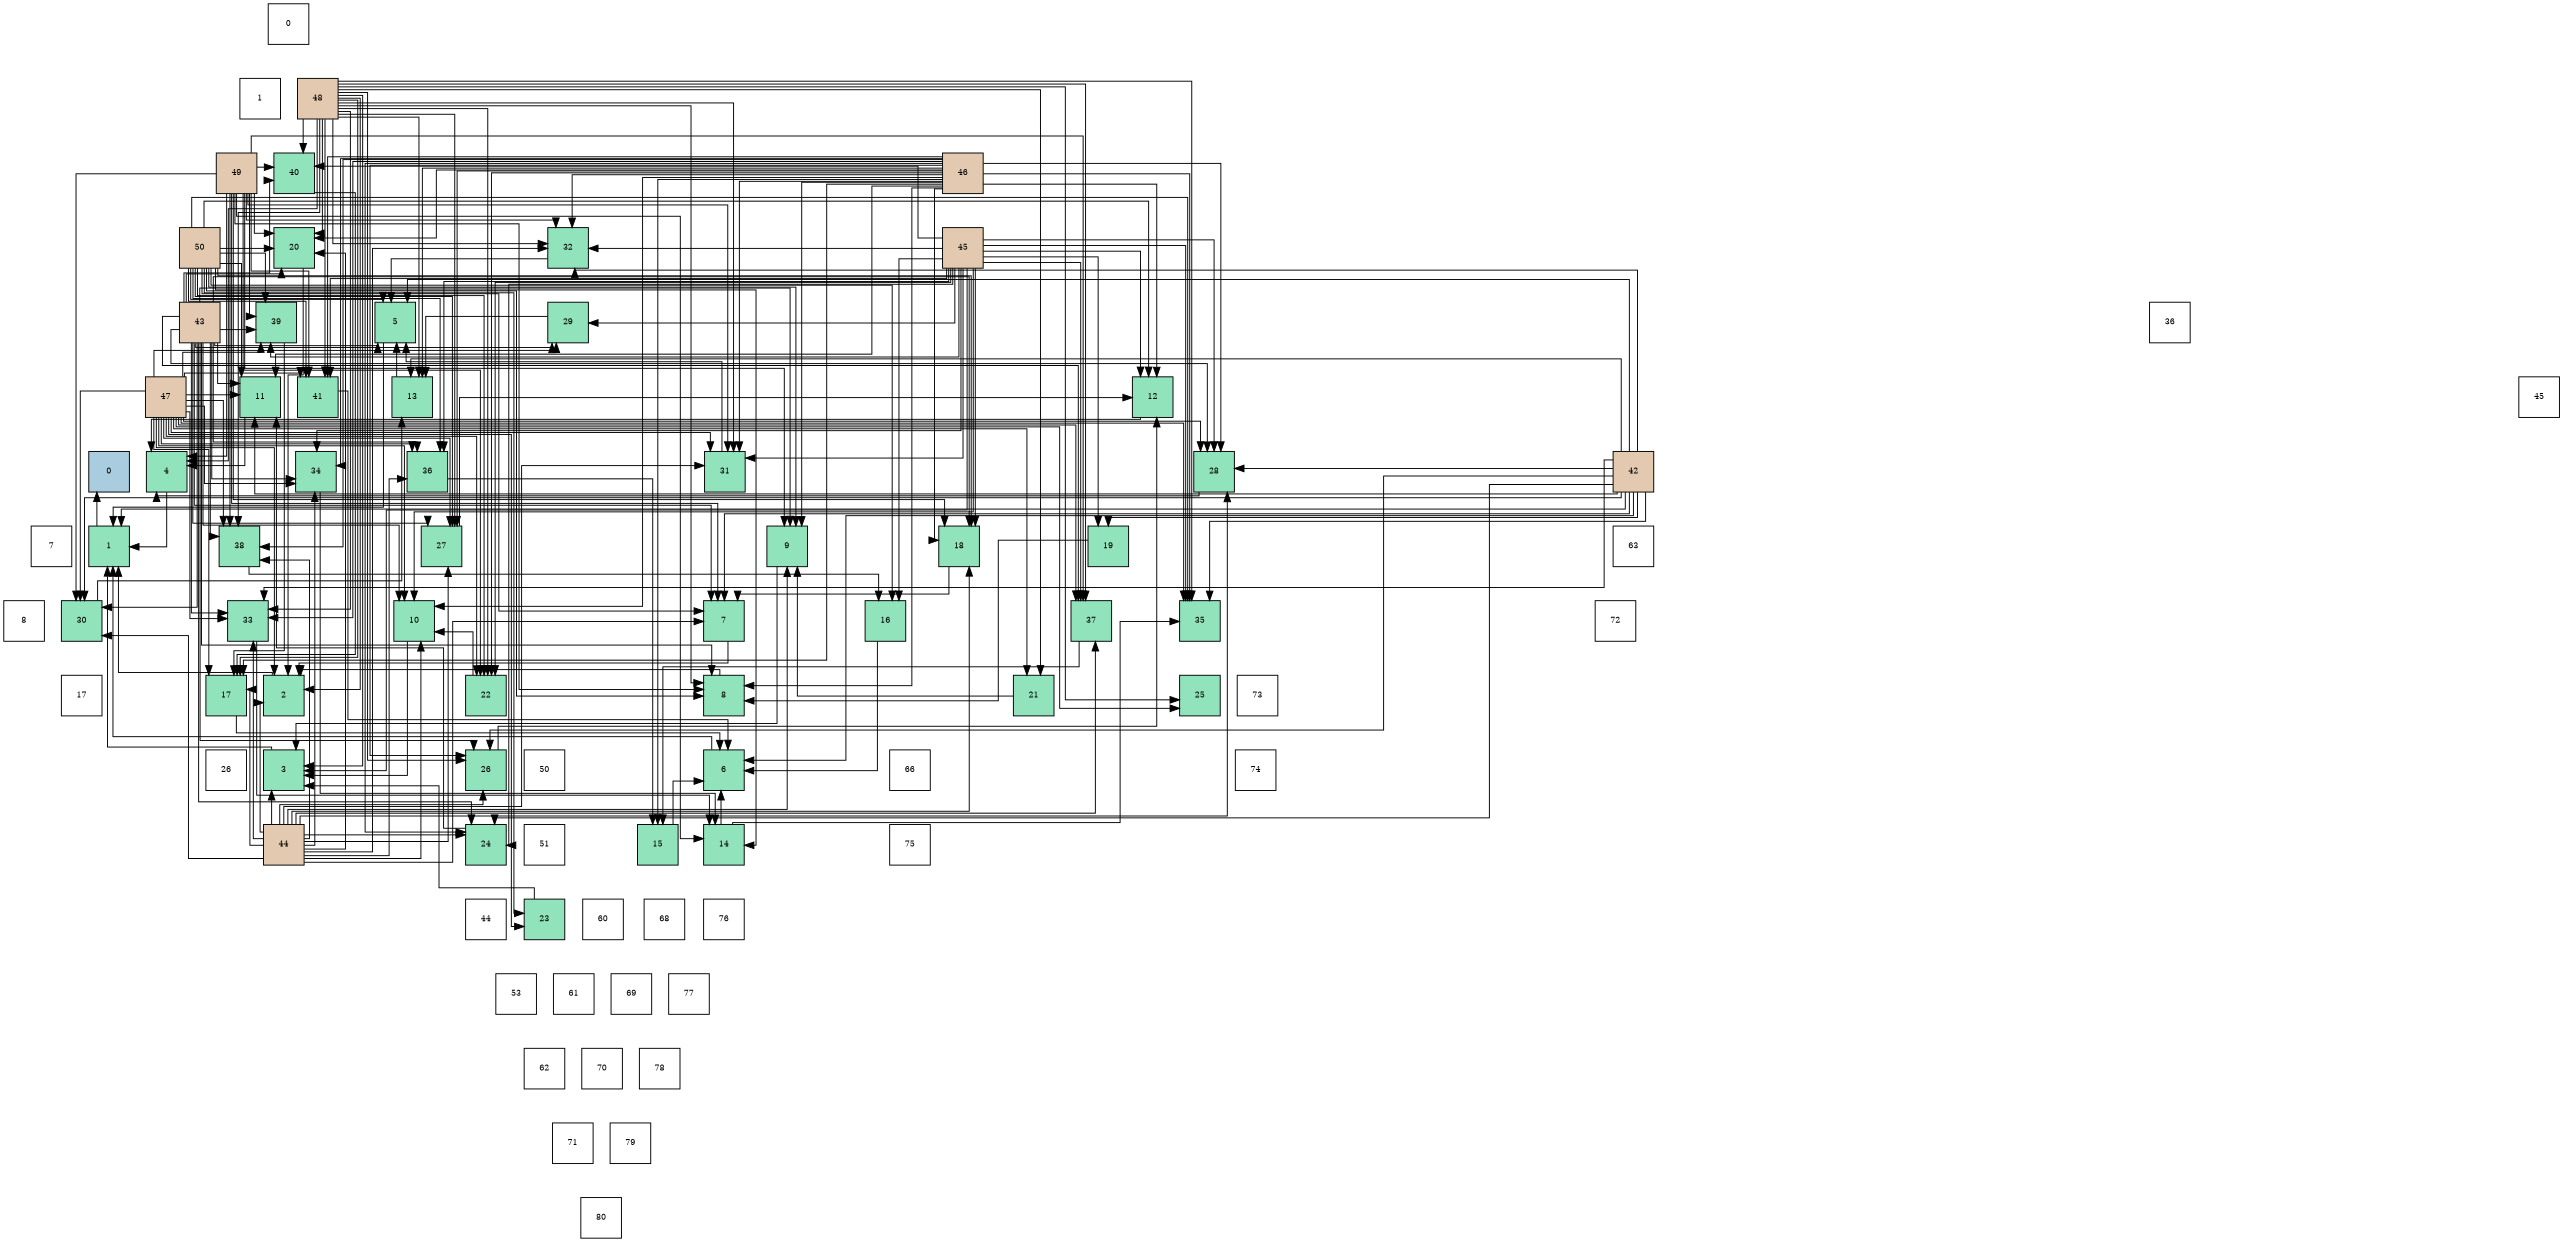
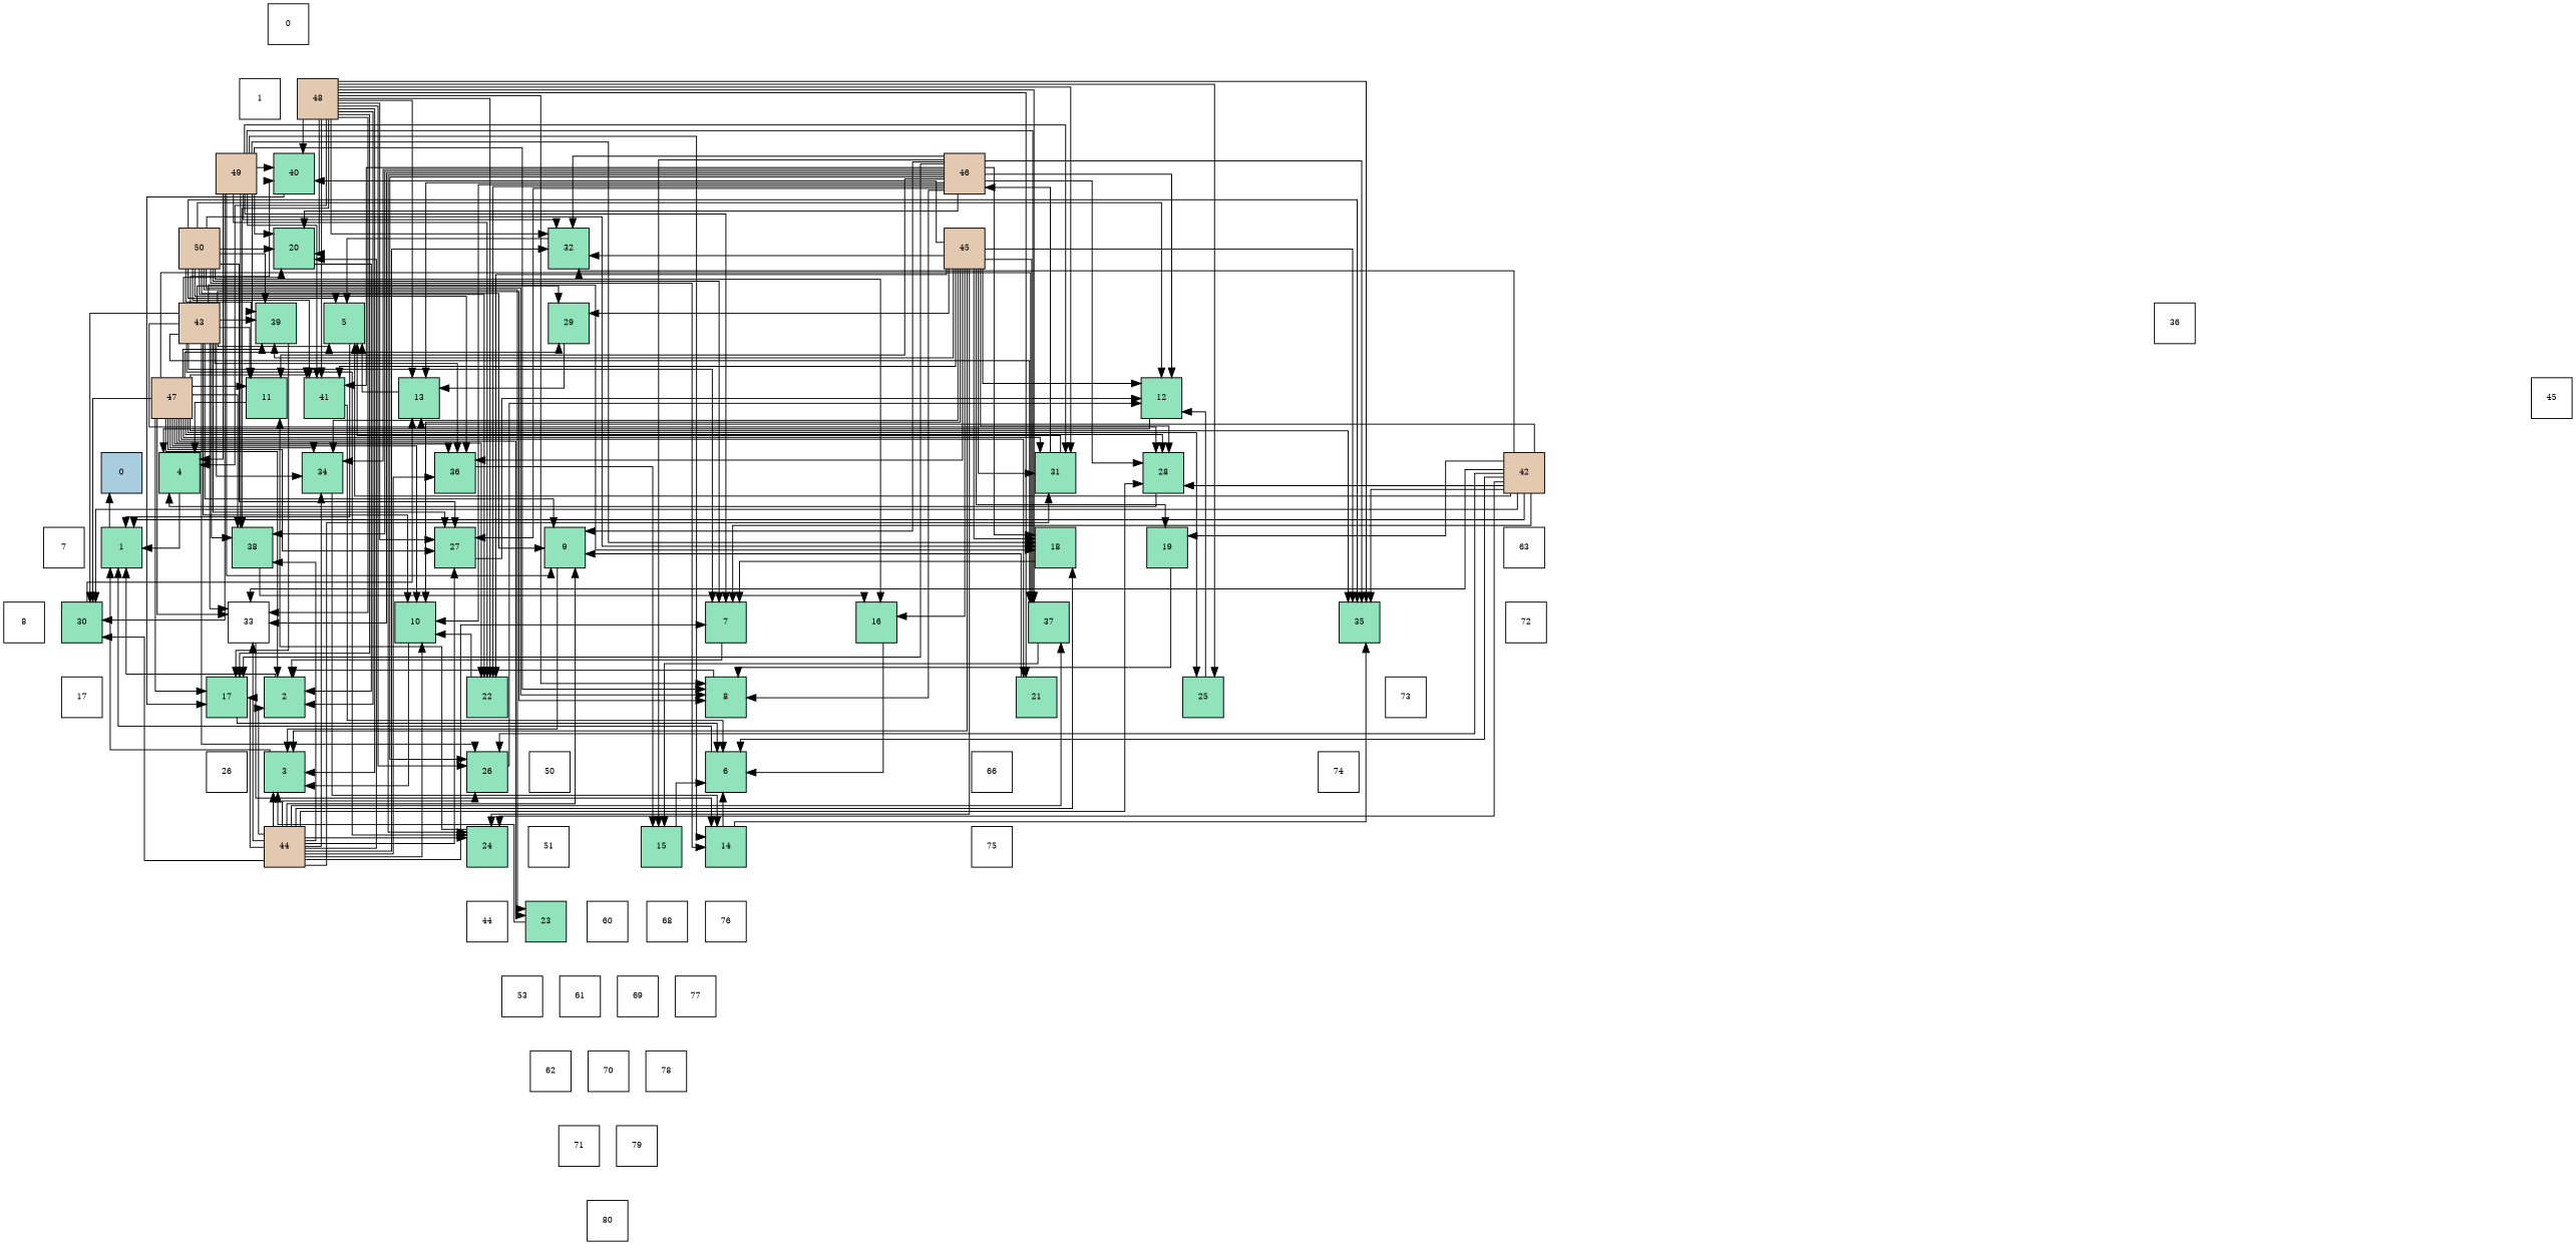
  digraph {
    rank=same
    rankdir=TB
    splines=ortho
    node [fillcolor="#91e3bb" fixedsize=true fontsize=8 shape=square style=filled]
    edge [constraint=false style=vis]
    n1 [fillcolor="#ffffff" label=0 width=0.6]
    n2 [fillcolor="#ffffff" label=1 width=0.6]
    n3 [fillcolor="#e3c9af" label=48 width=0.6]
    n4 [fillcolor="#e3c9af" label=49 width=0.6]
    n5 [label=40 width=0.6]
    n6 [label=20 width=0.6]
    n7 [label=4 width=0.6]
    n8 [label=32 width=0.6]
    n9 [label=41 width=0.6]
    n10 [label=38 width=0.6]
    n11 [label=31 width=0.6]
    n12 [label=22 width=0.6]
    n13 [label=8 width=0.6]
    n14 [label=37 width=0.6]
    n15 [label=27 width=0.6]
    n16 [label=35 width=0.6]
-   n17 [label=33 width=0.6]
+   n17 [fillcolor="#ffffff" label=33 width=0.6]
    n18 [label=26 width=0.6]
    n19 [label=17 width=0.6]
    n20 [label=2 width=0.6]
    n21 [label=21 width=0.6]
    n22 [label=25 width=0.6]
    n23 [fillcolor="#e3c9af" label=46 width=0.6]
    n24 [label=13 width=0.6]
    n25 [label=3 width=0.6]
    n26 [fillcolor="#e3c9af" label=50 width=0.6]
    n27 [label=39 width=0.6]
    n28 [label=30 width=0.6]
    n29 [label=9 width=0.6]
    n30 [label=7 width=0.6]
    n31 [label=18 width=0.6]
    n32 [label=14 width=0.6]
    n33 [fillcolor="#e3c9af" label=43 width=0.6]
    n34 [label=11 width=0.6]
    n35 [label=5 width=0.6]
    n36 [label=36 width=0.6]
    n37 [label=12 width=0.6]
    n38 [label=16 width=0.6]
    n39 [label=23 width=0.6]
    n40 [label=1 width=0.6]
    n41 [fillcolor="#ffffff" label=17 width=0.6]
    n42 [label=29 width=0.6]
    n43 [label=34 width=0.6]
    n44 [label=6 width=0.6]
    n45 [label=10 width=0.6]
    n46 [fillcolor="#ffffff" label=50 width=0.6]
    n47 [label=15 width=0.6]
    n48 [fillcolor="#ffffff" label=68 width=0.6]
    n49 [fillcolor="#ffffff" label=76 width=0.6]
    n50 [fillcolor="#e3c9af" label=47 width=0.6]
    n51 [label=24 width=0.6]
    n52 [label=28 width=0.6]
    n53 [fillcolor="#ffffff" label=53 width=0.6]
    n54 [fillcolor="#ffffff" label=61 width=0.6]
    n55 [fillcolor="#ffffff" label=73 width=0.6]
    n56 [fillcolor="#a9ccde" label=0 width=0.6]
    n57 [fillcolor="#ffffff" label=51 width=0.6]
    n58 [fillcolor="#ffffff" label=44 width=0.6]
    n59 [label=19 width=0.6]
    n60 [fillcolor="#ffffff" label=7 width=0.6]
    n61 [fillcolor="#ffffff" label=26 width=0.6]
    n62 [fillcolor="#ffffff" label=66 width=0.6]
    n63 [fillcolor="#ffffff" label=74 width=0.6]
    n64 [fillcolor="#ffffff" label=8 width=0.6]
    n65 [fillcolor="#e3c9af" label=45 width=0.6]
    n66 [fillcolor="#e3c9af" label=44 width=0.6]
    n67 [fillcolor="#ffffff" label=36 width=0.6]
    n68 [fillcolor="#ffffff" label=60 width=0.6]
    n69 [fillcolor="#ffffff" label=45 width=0.6]
    n70 [fillcolor="#e3c9af" label=42 width=0.6]
    n71 [fillcolor="#ffffff" label=62 width=0.6]
    n72 [fillcolor="#ffffff" label=63 width=0.6]
    n73 [fillcolor="#ffffff" label=69 width=0.6]
    n74 [fillcolor="#ffffff" label=70 width=0.6]
    n75 [fillcolor="#ffffff" label=71 width=0.6]
    n76 [fillcolor="#ffffff" label=72 width=0.6]
    n77 [fillcolor="#ffffff" label=75 width=0.6]
    n78 [fillcolor="#ffffff" label=77 width=0.6]
    n79 [fillcolor="#ffffff" label=78 width=0.6]
    n80 [fillcolor="#ffffff" label=79 width=0.6]
    n81 [fillcolor="#ffffff" label=80 width=0.6]
    n1 -> n2 [constraint=true style=invis]
    n1 -> n3 [constraint=true style=invis]
    n2 -> n4 [constraint=true style=invis]
    n2 -> n5 [constraint=true style=invis]
    n3 -> n5
    n3 -> n5 [constraint=true style=invis]
    n3 -> n6
    n3 -> n7
    n3 -> n8
    n3 -> n9
    n3 -> n10
    n3 -> n11
    n3 -> n12
    n3 -> n13
    n3 -> n14
    n3 -> n15
    n3 -> n16
    n3 -> n17
    n3 -> n18
    n3 -> n19
    n3 -> n20
    n3 -> n21
    n3 -> n22
    n3 -> n23 [constraint=true style=invis]
    n3 -> n24
    n3 -> n25
    n4 -> n5
    n4 -> n6
    n4 -> n6 [constraint=true style=invis]
    n4 -> n7
    n4 -> n8
    n4 -> n9
    n4 -> n10
    n4 -> n11
    n4 -> n12
    n4 -> n13
    n4 -> n14
    n4 -> n26 [constraint=true style=invis]
    n4 -> n27
    n4 -> n28
    n4 -> n29
    n4 -> n30
    n4 -> n31
    n4 -> n32
    n5 -> n6 [constraint=true style=invis]
    n5 -> n8 [constraint=true style=invis]
    n5 -> n19
    n6 -> n20
    n6 -> n27 [constraint=true style=invis]
    n6 -> n35 [constraint=true style=invis]
    n7 -> n10 [constraint=true style=invis]
    n7 -> n40
    n7 -> n40 [constraint=true style=invis]
    n8 -> n35
    n8 -> n35 [constraint=true style=invis]
    n8 -> n42 [constraint=true style=invis]
    n9 -> n36 [constraint=true style=invis]
    n9 -> n43 [constraint=true style=invis]
    n9 -> n44
    n10 -> n17 [constraint=true style=invis]
    n10 -> n38
    n10 -> n45 [constraint=true style=invis]
    n11 -> n29 [constraint=true style=invis]
    n11 -> n31 [constraint=true style=invis]
    n11 -> n35
    n12 -> n18 [constraint=true style=invis]
    n12 -> n45
    n12 -> n46 [constraint=true style=invis]
    n13 -> n20
    n13 -> n44 [constraint=true style=invis]
    n13 -> n46 [constraint=true style=invis]
    n14 -> n21 [constraint=true style=invis]
    n14 -> n22 [constraint=true style=invis]
    n14 -> n47
    n15 -> n30 [constraint=true style=invis]
    n15 -> n37
    n15 -> n45 [constraint=true style=invis]
    n16 -> n22 [constraint=true style=invis]
    n16 -> n55 [constraint=true style=invis]
    n17 -> n19 [constraint=true style=invis]
    n17 -> n20 [constraint=true style=invis]
    n17 -> n32
    n18 -> n37
    n18 -> n51 [constraint=true style=invis]
    n18 -> n57 [constraint=true style=invis]
    n19 -> n25 [constraint=true style=invis]
    n19 -> n44
    n19 -> n61 [constraint=true style=invis]
    n20 -> n18 [constraint=true style=invis]
    n20 -> n25 [constraint=true style=invis]
    n20 -> n40
    n21 -> n29
    n21 -> n44 [constraint=true style=invis]
    n21 -> n62 [constraint=true style=invis]
+   n22 -> n37
    n22 -> n62 [constraint=true style=invis]
    n22 -> n63 [constraint=true style=invis]
    n23 -> n6
    n23 -> n8
    n23 -> n8 [constraint=true style=invis]
    n23 -> n9
    n23 -> n10
-   n23 -> n11
+   n11 -> n23
    n23 -> n12
    n23 -> n13
    n23 -> n15
    n23 -> n16
    n23 -> n17
    n23 -> n18
    n23 -> n19
    n23 -> n24
    n23 -> n29
    n23 -> n31
    n23 -> n34
    n23 -> n37
    n23 -> n43
    n23 -> n45
    n23 -> n47
    n23 -> n51
    n23 -> n52
    n23 -> n65 [constraint=true style=invis]
    n24 -> n11 [constraint=true style=invis]
    n24 -> n35
    n24 -> n36 [constraint=true style=invis]
    n25 -> n40
    n25 -> n51 [constraint=true style=invis]
    n25 -> n66 [constraint=true style=invis]
    n26 -> n6
    n26 -> n9
    n26 -> n12
    n26 -> n13
    n26 -> n15
    n26 -> n16
    n26 -> n27
    n26 -> n27 [constraint=true style=invis]
    n26 -> n29
    n26 -> n30
    n26 -> n31
    n26 -> n32
    n26 -> n33 [constraint=true style=invis]
    n26 -> n34
    n26 -> n35
    n26 -> n36
    n26 -> n37
    n26 -> n38
    n26 -> n39
    n27 -> n9 [constraint=true style=invis]
    n27 -> n19
    n27 -> n34 [constraint=true style=invis]
    n28 -> n19 [constraint=true style=invis]
    n28 -> n24
    n28 -> n41 [constraint=true style=invis]
    n29 -> n25
    n29 -> n30 [constraint=true style=invis]
    n29 -> n38 [constraint=true style=invis]
    n30 -> n12 [constraint=true style=invis]
    n30 -> n13 [constraint=true style=invis]
    n30 -> n20
    n31 -> n14 [constraint=true style=invis]
    n31 -> n30
    n31 -> n38 [constraint=true style=invis]
    n32 -> n16
    n32 -> n44
    n32 -> n48 [constraint=true style=invis]
    n32 -> n49 [constraint=true style=invis]
    n33 -> n5
    n33 -> n6
    n33 -> n10
    n33 -> n13
    n33 -> n14
    n33 -> n15
    n33 -> n17
    n33 -> n18
    n33 -> n27
    n33 -> n28
    n33 -> n29
    n33 -> n30
    n33 -> n31
    n33 -> n34
    n33 -> n34 [constraint=true style=invis]
    n33 -> n35
    n33 -> n36
    n33 -> n42
    n33 -> n43
    n33 -> n45
    n33 -> n50 [constraint=true style=invis]
    n33 -> n51
    n33 -> n52
    n34 -> n7
    n34 -> n7 [constraint=true style=invis]
    n34 -> n43 [constraint=true style=invis]
    n35 -> n9 [constraint=true style=invis]
    n35 -> n24 [constraint=true style=invis]
    n35 -> n40
    n36 -> n15 [constraint=true style=invis]
    n36 -> n29 [constraint=true style=invis]
    n36 -> n47
    n37 -> n7
    n37 -> n11 [constraint=true style=invis]
    n37 -> n52 [constraint=true style=invis]
    n38 -> n13 [constraint=true style=invis]
    n38 -> n21 [constraint=true style=invis]
    n38 -> n44
    n39 -> n25
    n39 -> n53 [constraint=true style=invis]
    n39 -> n54 [constraint=true style=invis]
    n40 -> n17 [constraint=true style=invis]
    n40 -> n28 [constraint=true style=invis]
    n40 -> n56
    n41 -> n61 [constraint=true style=invis]
    n42 -> n24
    n42 -> n24 [constraint=true style=invis]
    n42 -> n37 [constraint=true style=invis]
    n43 -> n10 [constraint=true style=invis]
    n43 -> n15 [constraint=true style=invis]
    n43 -> n32
    n44 -> n32 [constraint=true style=invis]
    n44 -> n40
    n44 -> n47 [constraint=true style=invis]
    n45 -> n12 [constraint=true style=invis]
    n45 -> n20 [constraint=true style=invis]
    n45 -> n25
    n46 -> n47 [constraint=true style=invis]
    n46 -> n57 [constraint=true style=invis]
    n47 -> n44
    n47 -> n48 [constraint=true style=invis]
    n47 -> n68 [constraint=true style=invis]
    n48 -> n73 [constraint=true style=invis]
    n48 -> n78 [constraint=true style=invis]
    n49 -> n78 [constraint=true style=invis]
    n50 -> n7 [constraint=true style=invis]
    n50 -> n9
    n50 -> n10
    n50 -> n11
    n50 -> n12
    n50 -> n14
    n50 -> n15
    n50 -> n16
    n50 -> n17
    n50 -> n19
    n50 -> n20
    n50 -> n21
    n50 -> n22
    n50 -> n27
    n50 -> n28
    n50 -> n34
    n50 -> n36
    n50 -> n39
    n50 -> n42
    n50 -> n43
    n50 -> n45
    n50 -> n52
    n50 -> n56 [constraint=true style=invis]
    n51 -> n34
    n51 -> n39 [constraint=true style=invis]
    n51 -> n58 [constraint=true style=invis]
    n52 -> n7
    n52 -> n31 [constraint=true style=invis]
    n52 -> n59 [constraint=true style=invis]
    n53 -> n71 [constraint=true style=invis]
    n54 -> n71 [constraint=true style=invis]
    n54 -> n74 [constraint=true style=invis]
    n55 -> n63 [constraint=true style=invis]
    n56 -> n40 [constraint=true style=invis]
    n56 -> n60 [constraint=true style=invis]
    n57 -> n39 [constraint=true style=invis]
    n57 -> n68 [constraint=true style=invis]
    n58 -> n53 [constraint=true style=invis]
    n59 -> n13
    n59 -> n14 [constraint=true style=invis]
    n59 -> n16 [constraint=true style=invis]
    n60 -> n28 [constraint=true style=invis]
    n60 -> n64 [constraint=true style=invis]
    n61 -> n66 [constraint=true style=invis]
    n62 -> n32 [constraint=true style=invis]
    n62 -> n77 [constraint=true style=invis]
    n63 -> n77 [constraint=true style=invis]
    n64 -> n41 [constraint=true style=invis]
    n65 -> n5
    n65 -> n8
    n65 -> n9
    n65 -> n11
    n65 -> n12
    n65 -> n14
    n65 -> n16
    n65 -> n25
    n65 -> n27
    n65 -> n31
    n65 -> n36
    n65 -> n37
    n65 -> n38
    n65 -> n42
    n65 -> n42 [constraint=true style=invis]
    n65 -> n43
    n65 -> n45
    n65 -> n51
    n65 -> n52
    n65 -> n59
    n65 -> n67 [constraint=true style=invis]
    n66 -> n6
    n66 -> n8
    n66 -> n10
    n66 -> n11
    n66 -> n14
    n66 -> n15
    n66 -> n17
    n66 -> n18
    n66 -> n19
    n66 -> n20
    n66 -> n25
    n66 -> n28
    n66 -> n29
    n66 -> n30
    n66 -> n31
    n66 -> n36
    n66 -> n43
    n66 -> n45
    n66 -> n51
    n66 -> n52
    n66 -> n58 [constraint=true style=invis]
    n67 -> n37 [constraint=true style=invis]
    n67 -> n69 [constraint=true style=invis]
    n68 -> n54 [constraint=true style=invis]
    n68 -> n73 [constraint=true style=invis]
    n69 -> n52 [constraint=true style=invis]
    n69 -> n70 [constraint=true style=invis]
    n70 -> n8
    n70 -> n16
    n70 -> n17
    n70 -> n18
    n70 -> n24
    n70 -> n28
    n70 -> n30
-   n70 -> n34
    n70 -> n35
    n70 -> n40
    n70 -> n44
    n70 -> n51
    n70 -> n52
    n70 -> n59
    n70 -> n59 [constraint=true style=invis]
    n70 -> n72 [constraint=true style=invis]
    n71 -> n75 [constraint=true style=invis]
    n72 -> n16 [constraint=true style=invis]
    n72 -> n76 [constraint=true style=invis]
    n73 -> n74 [constraint=true style=invis]
    n73 -> n79 [constraint=true style=invis]
    n74 -> n75 [constraint=true style=invis]
    n74 -> n80 [constraint=true style=invis]
    n75 -> n81 [constraint=true style=invis]
    n76 -> n55 [constraint=true style=invis]
    n77 -> n49 [constraint=true style=invis]
    n78 -> n79 [constraint=true style=invis]
    n79 -> n80 [constraint=true style=invis]
    n80 -> n81 [constraint=true style=invis]
  }
